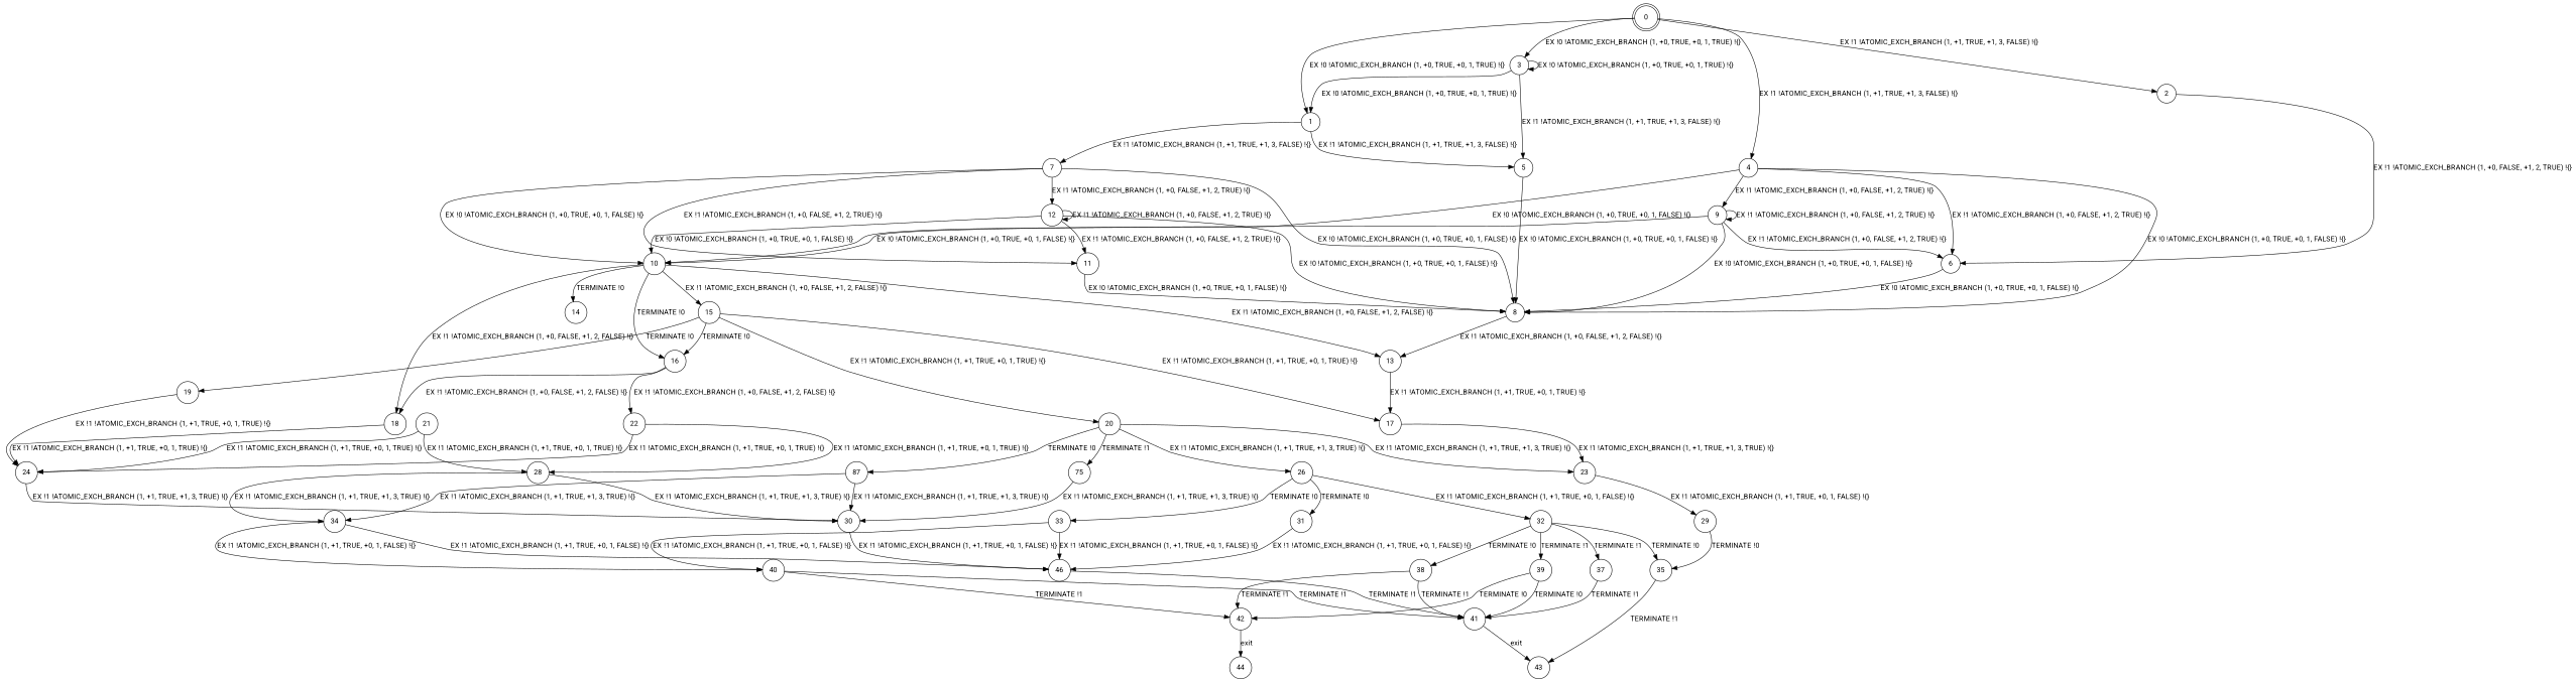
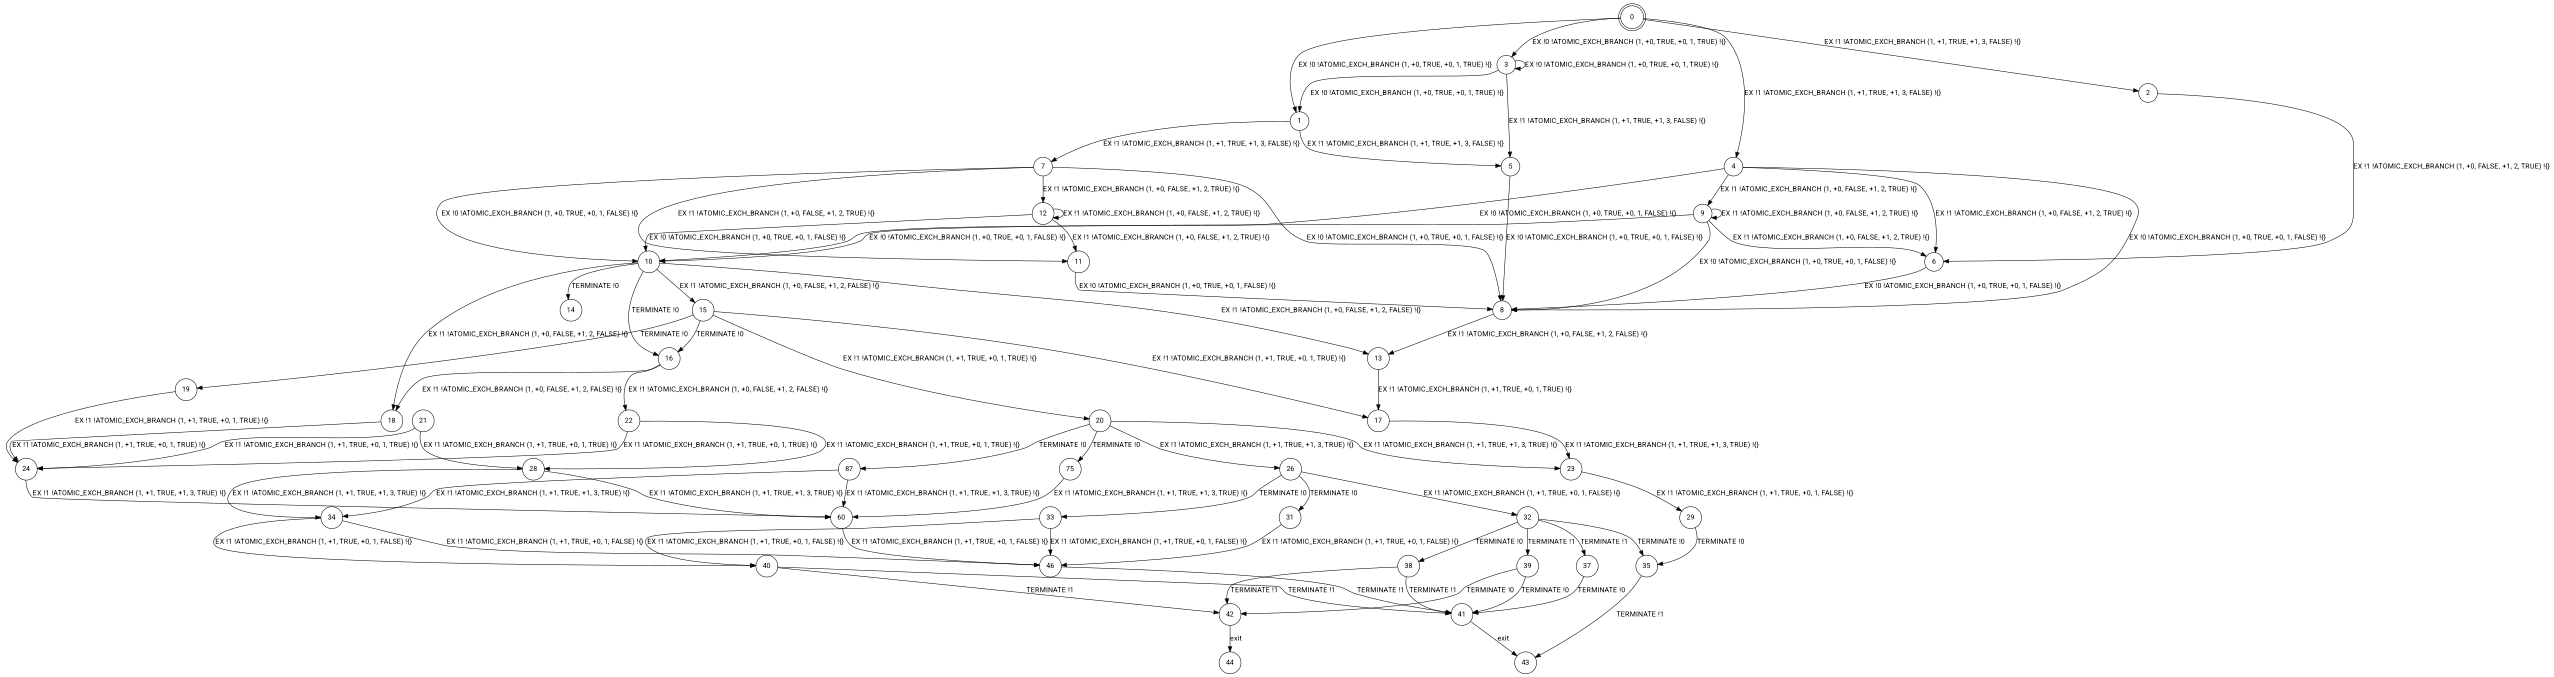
  digraph {
    fontname=Roboto
    node [fontname=Roboto shape=circle]
    edge [fontname=Roboto]
    0 [peripheries=2]
    1
    2
    3
    4
    5
    7
    6
    8
    9
    10
    11
    12
    13
    14
    15
    16
    18
    17
    19
    20
    22
    23
    24
    n25 [label=75]
    26
    n27 [label=87]
    21
    28
    29
-   30
+   30 [label=60]
    31
    32
    33
    34
    35
    n37 [label=46]
    37
    38
    39
    40
    43
    41
    42
    44
    0 -> 1 [label="EX !0 !ATOMIC_EXCH_BRANCH (1, +0, TRUE, +0, 1, TRUE) !{}"]
    0 -> 2 [label="EX !1 !ATOMIC_EXCH_BRANCH (1, +1, TRUE, +1, 3, FALSE) !{}"]
    0 -> 3 [label="EX !0 !ATOMIC_EXCH_BRANCH (1, +0, TRUE, +0, 1, TRUE) !{}"]
    0 -> 4 [label="EX !1 !ATOMIC_EXCH_BRANCH (1, +1, TRUE, +1, 3, FALSE) !{}"]
    1 -> 5 [label="EX !1 !ATOMIC_EXCH_BRANCH (1, +1, TRUE, +1, 3, FALSE) !{}"]
    1 -> 7 [label="EX !1 !ATOMIC_EXCH_BRANCH (1, +1, TRUE, +1, 3, FALSE) !{}"]
    2 -> 6 [label="EX !1 !ATOMIC_EXCH_BRANCH (1, +0, FALSE, +1, 2, TRUE) !{}"]
    3 -> 1 [label="EX !0 !ATOMIC_EXCH_BRANCH (1, +0, TRUE, +0, 1, TRUE) !{}"]
    3 -> 3 [label="EX !0 !ATOMIC_EXCH_BRANCH (1, +0, TRUE, +0, 1, TRUE) !{}"]
    3 -> 5 [label="EX !1 !ATOMIC_EXCH_BRANCH (1, +1, TRUE, +1, 3, FALSE) !{}"]
    4 -> 6 [label="EX !1 !ATOMIC_EXCH_BRANCH (1, +0, FALSE, +1, 2, TRUE) !{}"]
    4 -> 8 [label="EX !0 !ATOMIC_EXCH_BRANCH (1, +0, TRUE, +0, 1, FALSE) !{}"]
    4 -> 9 [label="EX !1 !ATOMIC_EXCH_BRANCH (1, +0, FALSE, +1, 2, TRUE) !{}"]
    4 -> 10 [label="EX !0 !ATOMIC_EXCH_BRANCH (1, +0, TRUE, +0, 1, FALSE) !{}"]
    5 -> 8 [label="EX !0 !ATOMIC_EXCH_BRANCH (1, +0, TRUE, +0, 1, FALSE) !{}"]
    7 -> 8 [label="EX !0 !ATOMIC_EXCH_BRANCH (1, +0, TRUE, +0, 1, FALSE) !{}"]
    7 -> 10 [label="EX !0 !ATOMIC_EXCH_BRANCH (1, +0, TRUE, +0, 1, FALSE) !{}"]
    7 -> 11 [label="EX !1 !ATOMIC_EXCH_BRANCH (1, +0, FALSE, +1, 2, TRUE) !{}"]
    7 -> 12 [label="EX !1 !ATOMIC_EXCH_BRANCH (1, +0, FALSE, +1, 2, TRUE) !{}"]
    6 -> 8 [label="EX !0 !ATOMIC_EXCH_BRANCH (1, +0, TRUE, +0, 1, FALSE) !{}"]
    8 -> 13 [label="EX !1 !ATOMIC_EXCH_BRANCH (1, +0, FALSE, +1, 2, FALSE) !{}"]
    9 -> 6 [label="EX !1 !ATOMIC_EXCH_BRANCH (1, +0, FALSE, +1, 2, TRUE) !{}"]
    9 -> 8 [label="EX !0 !ATOMIC_EXCH_BRANCH (1, +0, TRUE, +0, 1, FALSE) !{}"]
    9 -> 9 [label="EX !1 !ATOMIC_EXCH_BRANCH (1, +0, FALSE, +1, 2, TRUE) !{}"]
    9 -> 10 [label="EX !0 !ATOMIC_EXCH_BRANCH (1, +0, TRUE, +0, 1, FALSE) !{}"]
    10 -> 13 [label="EX !1 !ATOMIC_EXCH_BRANCH (1, +0, FALSE, +1, 2, FALSE) !{}"]
    10 -> 14 [label="TERMINATE !0"]
    10 -> 15 [label="EX !1 !ATOMIC_EXCH_BRANCH (1, +0, FALSE, +1, 2, FALSE) !{}"]
    10 -> 16 [label="TERMINATE !0"]
    10 -> 18 [label="EX !1 !ATOMIC_EXCH_BRANCH (1, +0, FALSE, +1, 2, FALSE) !{}"]
    11 -> 8 [label="EX !0 !ATOMIC_EXCH_BRANCH (1, +0, TRUE, +0, 1, FALSE) !{}"]
-   12 -> 8 [label="EX !0 !ATOMIC_EXCH_BRANCH (1, +0, TRUE, +0, 1, FALSE) !{}"]
    12 -> 10 [label="EX !0 !ATOMIC_EXCH_BRANCH (1, +0, TRUE, +0, 1, FALSE) !{}"]
    12 -> 11 [label="EX !1 !ATOMIC_EXCH_BRANCH (1, +0, FALSE, +1, 2, TRUE) !{}"]
    12 -> 12 [label="EX !1 !ATOMIC_EXCH_BRANCH (1, +0, FALSE, +1, 2, TRUE) !{}"]
    13 -> 17 [label="EX !1 !ATOMIC_EXCH_BRANCH (1, +1, TRUE, +0, 1, TRUE) !{}"]
    15 -> 16 [label="TERMINATE !0"]
    15 -> 17 [label="EX !1 !ATOMIC_EXCH_BRANCH (1, +1, TRUE, +0, 1, TRUE) !{}"]
    15 -> 19 [label="TERMINATE !0"]
    15 -> 20 [label="EX !1 !ATOMIC_EXCH_BRANCH (1, +1, TRUE, +0, 1, TRUE) !{}"]
    16 -> 18 [label="EX !1 !ATOMIC_EXCH_BRANCH (1, +0, FALSE, +1, 2, FALSE) !{}"]
    16 -> 22 [label="EX !1 !ATOMIC_EXCH_BRANCH (1, +0, FALSE, +1, 2, FALSE) !{}"]
    18 -> 24 [label="EX !1 !ATOMIC_EXCH_BRANCH (1, +1, TRUE, +0, 1, TRUE) !{}"]
    17 -> 23 [label="EX !1 !ATOMIC_EXCH_BRANCH (1, +1, TRUE, +1, 3, TRUE) !{}"]
    19 -> 24 [label="EX !1 !ATOMIC_EXCH_BRANCH (1, +1, TRUE, +0, 1, TRUE) !{}"]
    20 -> 23 [label="EX !1 !ATOMIC_EXCH_BRANCH (1, +1, TRUE, +1, 3, TRUE) !{}"]
-   20 -> n25 [label="TERMINATE !1"]
+   20 -> n25 [label="TERMINATE !0"]
    20 -> 26 [label="EX !1 !ATOMIC_EXCH_BRANCH (1, +1, TRUE, +1, 3, TRUE) !{}"]
    20 -> n27 [label="TERMINATE !0"]
    22 -> 24 [label="EX !1 !ATOMIC_EXCH_BRANCH (1, +1, TRUE, +0, 1, TRUE) !{}"]
    22 -> 28 [label="EX !1 !ATOMIC_EXCH_BRANCH (1, +1, TRUE, +0, 1, TRUE) !{}"]
    23 -> 29 [label="EX !1 !ATOMIC_EXCH_BRANCH (1, +1, TRUE, +0, 1, FALSE) !{}"]
    24 -> 30 [label="EX !1 !ATOMIC_EXCH_BRANCH (1, +1, TRUE, +1, 3, TRUE) !{}"]
    n25 -> 30 [label="EX !1 !ATOMIC_EXCH_BRANCH (1, +1, TRUE, +1, 3, TRUE) !{}"]
    26 -> 31 [label="TERMINATE !0"]
    26 -> 32 [label="EX !1 !ATOMIC_EXCH_BRANCH (1, +1, TRUE, +0, 1, FALSE) !{}"]
    26 -> 33 [label="TERMINATE !0"]
    n27 -> 30 [label="EX !1 !ATOMIC_EXCH_BRANCH (1, +1, TRUE, +1, 3, TRUE) !{}"]
    n27 -> 34 [label="EX !1 !ATOMIC_EXCH_BRANCH (1, +1, TRUE, +1, 3, TRUE) !{}"]
    21 -> 24 [label="EX !1 !ATOMIC_EXCH_BRANCH (1, +1, TRUE, +0, 1, TRUE) !{}"]
    21 -> 28 [label="EX !1 !ATOMIC_EXCH_BRANCH (1, +1, TRUE, +0, 1, TRUE) !{}"]
    28 -> 30 [label="EX !1 !ATOMIC_EXCH_BRANCH (1, +1, TRUE, +1, 3, TRUE) !{}"]
    28 -> 34 [label="EX !1 !ATOMIC_EXCH_BRANCH (1, +1, TRUE, +1, 3, TRUE) !{}"]
    29 -> 35 [label="TERMINATE !0"]
    30 -> n37 [label="EX !1 !ATOMIC_EXCH_BRANCH (1, +1, TRUE, +0, 1, FALSE) !{}"]
    31 -> n37 [label="EX !1 !ATOMIC_EXCH_BRANCH (1, +1, TRUE, +0, 1, FALSE) !{}"]
    32 -> 35 [label="TERMINATE !0"]
    32 -> 37 [label="TERMINATE !1"]
    32 -> 38 [label="TERMINATE !0"]
    32 -> 39 [label="TERMINATE !1"]
    33 -> n37 [label="EX !1 !ATOMIC_EXCH_BRANCH (1, +1, TRUE, +0, 1, FALSE) !{}"]
    33 -> 40 [label="EX !1 !ATOMIC_EXCH_BRANCH (1, +1, TRUE, +0, 1, FALSE) !{}"]
    34 -> n37 [label="EX !1 !ATOMIC_EXCH_BRANCH (1, +1, TRUE, +0, 1, FALSE) !{}"]
    34 -> 40 [label="EX !1 !ATOMIC_EXCH_BRANCH (1, +1, TRUE, +0, 1, FALSE) !{}"]
    35 -> 43 [label="TERMINATE !1"]
    n37 -> 41 [label="TERMINATE !1"]
-   37 -> 41 [label="TERMINATE !1"]
+   37 -> 41 [label="TERMINATE !0"]
    38 -> 41 [label="TERMINATE !1"]
    38 -> 42 [label="TERMINATE !1"]
    39 -> 41 [label="TERMINATE !0"]
    39 -> 42 [label="TERMINATE !0"]
    40 -> 41 [label="TERMINATE !1"]
    40 -> 42 [label="TERMINATE !1"]
    41 -> 43 [label=exit]
    42 -> 44 [label=exit]
  }
